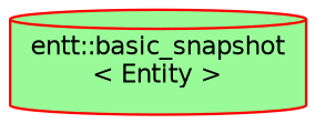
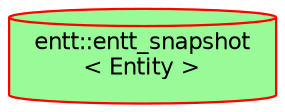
  digraph {
    rankdir=TB
-   n1 [color=red fillcolor=palegreen fontname=Helvetica fontsize=10 height=0.2 label="entt::basic_snapshot\l\< Entity \>" shape=cylinder style=filled width=0.4]
+   n1 [color=red fillcolor=palegreen fontname=Helvetica fontsize=10 height=0.2 label="entt::entt_snapshot\l\< Entity \>" shape=cylinder style=filled width=0.4]
  }
